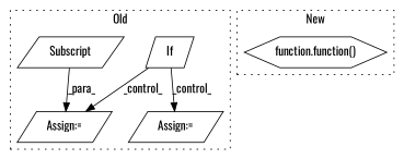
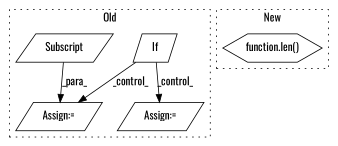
  digraph {
    fontname=Oswald
    node [a=68 l=3 shape=parallelogram fontname=Oswald]
    edge [fontname=Oswald]
    n1 [a=96 l="3,14" label=If s="5944,5973"]
    n2 [label="Assign:=" s=6057]
    n3 [label="Assign:=" s=6004]
    n4 [a=63 l="22,0" label=Subscript s="6007,0"]
-   n5 [a=75 l="4,1" label="function.function()" s="4921,4940" shape=hexagon]
+   n5 [a=75 l="4,1" label="function.len()" s="4921,4940" shape=hexagon]
    subgraph cluster_1 {
      label=Old
      style=dotted
      n1
      n2
      n3
      n4
    }
    subgraph cluster_2 {
      label=New
      style=dotted
      n5
    }
    n1 -> n2 [label=_control_]
    n1 -> n3 [label=_control_]
    n4 -> n3 [label=_para_]
  }
